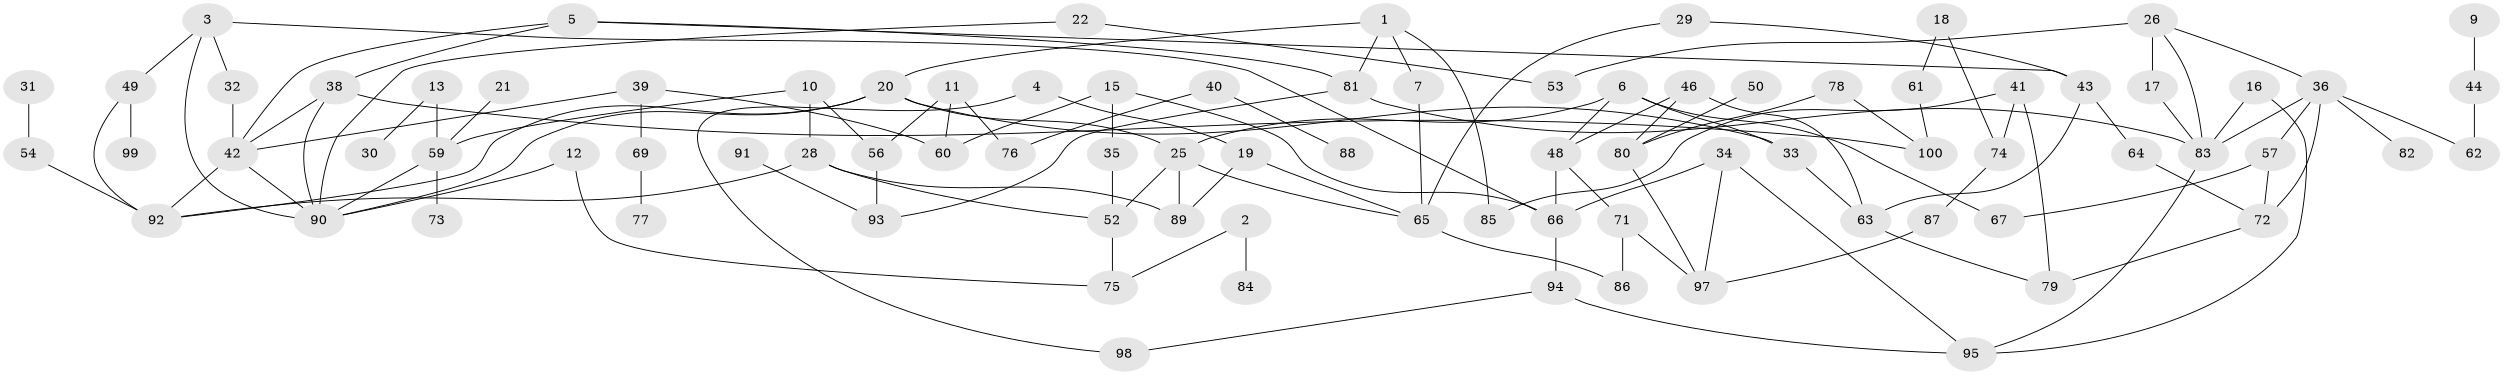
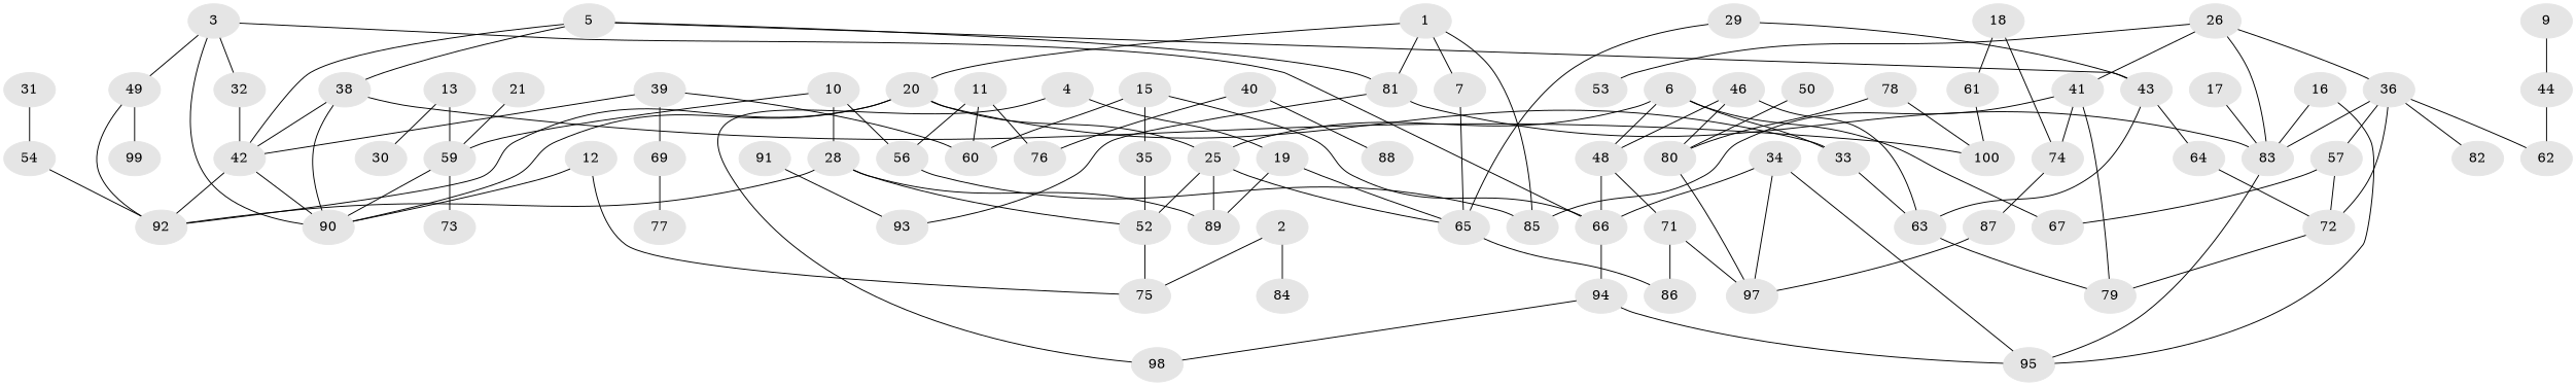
  graph {
    node [color=gray90 style=filled]
    edge [weight=1.0]
    1
    7
    20
    81
    85
    65
    90
    25
    33
    92
    83
    93
    2
    75
    84
    3
    32
    49
    66
    42
    99
    94
    4
    19
    98
    89
    5
    38
    43
    100
    63
    64
    6
    48
    67
    52
    71
    86
    9
    44
    62
    10
    28
    56
    59
    73
    11
    60
    76
    12
    n51 [label=13]
    30
    15
    35
    16
    95
    17
    18
    61
    74
    87
    21
-   22
    53
    26
    36
    41
    72
    82
    57
    79
    29
    31
    54
    34
    97
    39
    69
    77
    40
    88
    46
    80
    50
    78
    91
    1 -- 7
    1 -- 20
    1 -- 81
    1 -- 85
    7 -- 65
    20 -- 90
    20 -- 25
    20 -- 33
    20 -- 92
    81 -- 83
    81 -- 93
    65 -- 86
    25 -- 65
    25 -- 89
    25 -- 52
    33 -- 63
    83 -- 95
    2 -- 75
    2 -- 84
    3 -- 90
    3 -- 32
    3 -- 49
    3 -- 66
    32 -- 42
    49 -- 92
    49 -- 99
    66 -- 94
    42 -- 90
    42 -- 92
    94 -- 98
    94 -- 95
    4 -- 19
    4 -- 98
    19 -- 65
    19 -- 89
    5 -- 81
    5 -- 42
    5 -- 38
    5 -- 43
    38 -- 90
    38 -- 42
    38 -- 100
    43 -- 63
    43 -- 64
    63 -- 79
    64 -- 72
    6 -- 25
    6 -- 33
    6 -- 48
    6 -- 67
    48 -- 66
    48 -- 71
    52 -- 75
    71 -- 86
    71 -- 97
    9 -- 44
    44 -- 62
    10 -- 28
    10 -- 56
    10 -- 59
    28 -- 92
    28 -- 89
    28 -- 52
-   56 -- 93
+   56 -- 85
    59 -- 90
    59 -- 73
    11 -- 56
    11 -- 60
    11 -- 76
    12 -- 90
    12 -- 75
    n51 -- 59
    n51 -- 30
    15 -- 66
    15 -- 60
    15 -- 35
    35 -- 52
    16 -- 83
    16 -- 95
    17 -- 83
    18 -- 61
    18 -- 74
    61 -- 100
    74 -- 87
    87 -- 97
    21 -- 59
-   22 -- 90
-   22 -- 53
    26 -- 83
    26 -- 53
    26 -- 36
-   26 -- 17
+   26 -- 41
    36 -- 83
    36 -- 62
    36 -- 72
    36 -- 82
    36 -- 57
    41 -- 85
    41 -- 74
    41 -- 79
    72 -- 79
    57 -- 67
    57 -- 72
    29 -- 65
    29 -- 43
    31 -- 54
    54 -- 92 [weight=2.0]
    34 -- 66
    34 -- 95
    34 -- 97
    39 -- 42
    39 -- 60
    39 -- 69
    69 -- 77
    40 -- 76
    40 -- 88
    46 -- 63
    46 -- 48
    46 -- 80
    80 -- 97
    50 -- 80
    78 -- 100
    78 -- 80
    91 -- 93
  }
